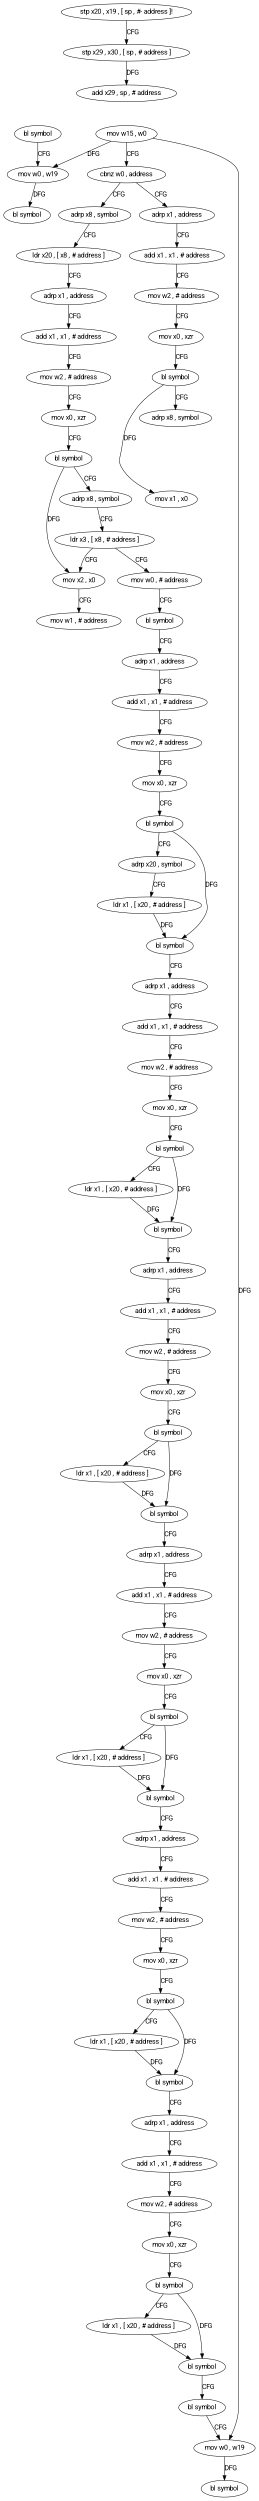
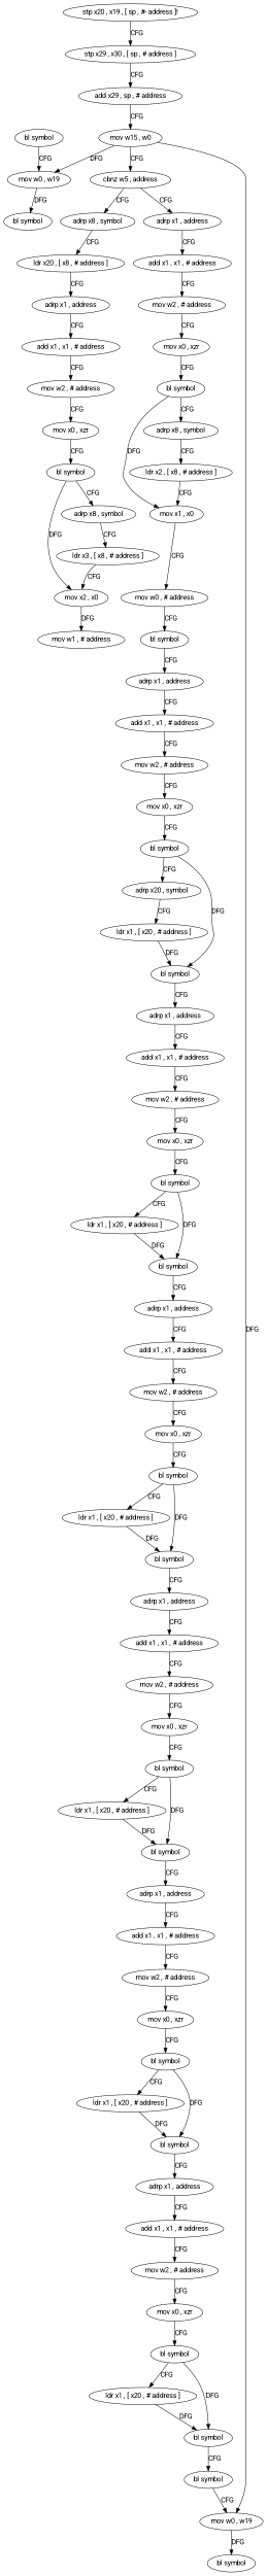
  digraph {
    fontname=Roboto
    node [fontname=Roboto]
    edge [fontname=Roboto]
    n1 [label="stp x20 , x19 , [ sp , #- address ]!"]
    n2 [label="stp x29 , x30 , [ sp , # address ]"]
    n3 [label="add x29 , sp , # address"]
    n4 [label="mov w15 , w0"]
-   n5 [label="cbnz w0 , address"]
+   n5 [label="cbnz w5 , address"]
    n6 [label="mov w0 , w19"]
    n7 [label="mov w0 , w19"]
    n8 [label="adrp x8 , symbol"]
    n9 [label="adrp x1 , address"]
    n10 [label="bl symbol"]
    n11 [label="bl symbol"]
    n12 [label="ldr x20 , [ x8 , # address ]"]
    n13 [label="add x1 , x1 , # address"]
    n14 [label="adrp x1 , address"]
    n15 [label="mov w2 , # address"]
    n16 [label="add x1 , x1 , # address"]
    n17 [label="mov w2 , # address"]
    n18 [label="mov x0 , xzr"]
    n19 [label="bl symbol"]
    n20 [label="adrp x8 , symbol"]
    n21 [label="mov x2 , x0"]
    n22 [label="ldr x3 , [ x8 , # address ]"]
    n23 [label="mov w1 , # address"]
    n24 [label="bl symbol"]
    n25 [label="mov x0 , xzr"]
    n26 [label="bl symbol"]
    n27 [label="adrp x8 , symbol"]
    n28 [label="mov x1 , x0"]
+   n29 [label="ldr x2 , [ x8 , # address ]"]
    n30 [label="mov w0 , # address"]
    n31 [label="bl symbol"]
    n32 [label="adrp x1 , address"]
    n33 [label="add x1 , x1 , # address"]
    n34 [label="mov w2 , # address"]
    n35 [label="mov x0 , xzr"]
    n36 [label="bl symbol"]
    n37 [label="adrp x20 , symbol"]
    n38 [label="bl symbol"]
    n39 [label="ldr x1 , [ x20 , # address ]"]
    n40 [label="adrp x1 , address"]
    n41 [label="add x1 , x1 , # address"]
    n42 [label="mov w2 , # address"]
    n43 [label="mov x0 , xzr"]
    n44 [label="bl symbol"]
    n45 [label="ldr x1 , [ x20 , # address ]"]
    n46 [label="bl symbol"]
    n47 [label="adrp x1 , address"]
    n48 [label="add x1 , x1 , # address"]
    n49 [label="mov w2 , # address"]
    n50 [label="mov x0 , xzr"]
    n51 [label="bl symbol"]
    n52 [label="ldr x1 , [ x20 , # address ]"]
    n53 [label="bl symbol"]
    n54 [label="adrp x1 , address"]
    n55 [label="add x1 , x1 , # address"]
    n56 [label="mov w2 , # address"]
    n57 [label="mov x0 , xzr"]
    n58 [label="bl symbol"]
    n59 [label="ldr x1 , [ x20 , # address ]"]
    n60 [label="bl symbol"]
    n61 [label="adrp x1 , address"]
    n62 [label="add x1 , x1 , # address"]
    n63 [label="mov w2 , # address"]
    n64 [label="mov x0 , xzr"]
    n65 [label="bl symbol"]
    n66 [label="ldr x1 , [ x20 , # address ]"]
    n67 [label="bl symbol"]
    n68 [label="adrp x1 , address"]
    n69 [label="add x1 , x1 , # address"]
    n70 [label="mov w2 , # address"]
    n71 [label="mov x0 , xzr"]
    n72 [label="bl symbol"]
    n73 [label="ldr x1 , [ x20 , # address ]"]
    n74 [label="bl symbol"]
    n75 [label="bl symbol"]
    n1 -> n2 [label=CFG]
-   n2 -> n3 [label=DFG]
+   n2 -> n3 [label=CFG]
+   n3 -> n4 [label=CFG]
    n4 -> n5 [label=CFG]
    n4 -> n6 [label=DFG]
    n4 -> n7 [label=DFG]
    n5 -> n8 [label=CFG]
    n5 -> n9 [label=CFG]
    n6 -> n10 [label=DFG]
    n7 -> n11 [label=DFG]
    n8 -> n12 [label=CFG]
    n9 -> n13 [label=CFG]
    n12 -> n14 [label=CFG]
    n13 -> n15 [label=CFG]
    n14 -> n16 [label=CFG]
    n15 -> n25 [label=CFG]
    n16 -> n17 [label=CFG]
    n17 -> n18 [label=CFG]
    n18 -> n19 [label=CFG]
    n19 -> n20 [label=CFG]
    n19 -> n21 [label=DFG]
    n20 -> n22 [label=CFG]
-   n21 -> n23 [label=CFG]
+   n21 -> n23 [label=DFG]
    n22 -> n21 [label=CFG]
    n24 -> n6 [label=CFG]
    n25 -> n26 [label=CFG]
    n26 -> n27 [label=CFG]
    n26 -> n28 [label=DFG]
-   n22 -> n30 [label=CFG]
+   n27 -> n29 [label=CFG]
+   n28 -> n30 [label=CFG]
+   n29 -> n28 [label=CFG]
    n30 -> n31 [label=CFG]
    n31 -> n32 [label=CFG]
    n32 -> n33 [label=CFG]
    n33 -> n34 [label=CFG]
    n34 -> n35 [label=CFG]
    n35 -> n36 [label=CFG]
    n36 -> n37 [label=CFG]
    n36 -> n38 [label=DFG]
    n37 -> n39 [label=CFG]
    n38 -> n40 [label=CFG]
    n39 -> n38 [label=DFG]
    n40 -> n41 [label=CFG]
    n41 -> n42 [label=CFG]
    n42 -> n43 [label=CFG]
    n43 -> n44 [label=CFG]
    n44 -> n45 [label=CFG]
    n44 -> n46 [label=DFG]
    n45 -> n46 [label=DFG]
    n46 -> n47 [label=CFG]
    n47 -> n48 [label=CFG]
    n48 -> n49 [label=CFG]
    n49 -> n50 [label=CFG]
    n50 -> n51 [label=CFG]
    n51 -> n52 [label=CFG]
    n51 -> n53 [label=DFG]
    n52 -> n53 [label=DFG]
    n53 -> n54 [label=CFG]
    n54 -> n55 [label=CFG]
    n55 -> n56 [label=CFG]
    n56 -> n57 [label=CFG]
    n57 -> n58 [label=CFG]
    n58 -> n59 [label=CFG]
    n58 -> n60 [label=DFG]
    n59 -> n60 [label=DFG]
    n60 -> n61 [label=CFG]
    n61 -> n62 [label=CFG]
    n62 -> n63 [label=CFG]
    n63 -> n64 [label=CFG]
    n64 -> n65 [label=CFG]
    n65 -> n66 [label=CFG]
    n65 -> n67 [label=DFG]
    n66 -> n67 [label=DFG]
    n67 -> n68 [label=CFG]
    n68 -> n69 [label=CFG]
    n69 -> n70 [label=CFG]
    n70 -> n71 [label=CFG]
    n71 -> n72 [label=CFG]
    n72 -> n73 [label=CFG]
    n72 -> n74 [label=DFG]
    n73 -> n74 [label=DFG]
    n74 -> n75 [label=CFG]
    n75 -> n7 [label=CFG]
  }
